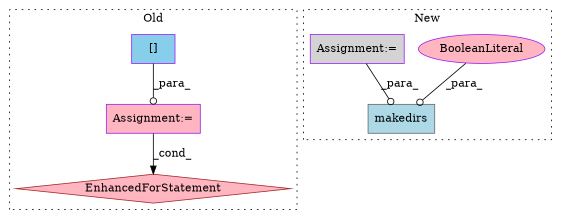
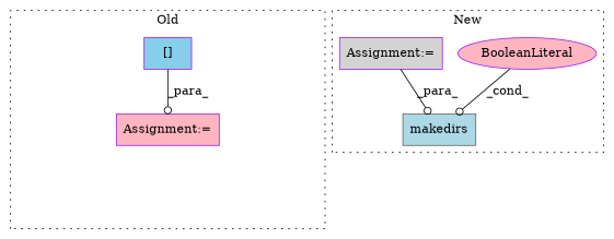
  digraph {
    node [a=7 color=purple fillcolor=lightpink l="78,2" s="3625,3742" shape=box style=filled]
    edge [arrowhead=odot]
-   n1 [a=70 color=brown label=EnhancedForStatement shape=diamond]
    n2 [label="Assignment:="]
    n3 [a=2 fillcolor=skyblue l="7,1" label="[]" s="3715,3741"]
    n4 [a=32 color=gray40 fillcolor=lightblue l="9,1" label=makedirs s="3225,3243"]
    n5 [a=9 l=4 label=BooleanLiteral s=3239 shape=ellipse]
    n6 [fillcolor=lightgrey l=1 label="Assignment:=" s=3174]
    subgraph cluster_1 {
      label=Old
      style=dotted
-     n1
      n2
      n3
    }
    subgraph cluster_2 {
      label=New
      style=dotted
      n4
      n5
      n6
    }
-   n2 -> n1 [arrowhead=normal label=_cond_]
    n3 -> n2 [label=_para_]
-   n5 -> n4 [label=_para_]
+   n5 -> n4 [label=_cond_]
    n6 -> n4 [label=_para_]
  }
